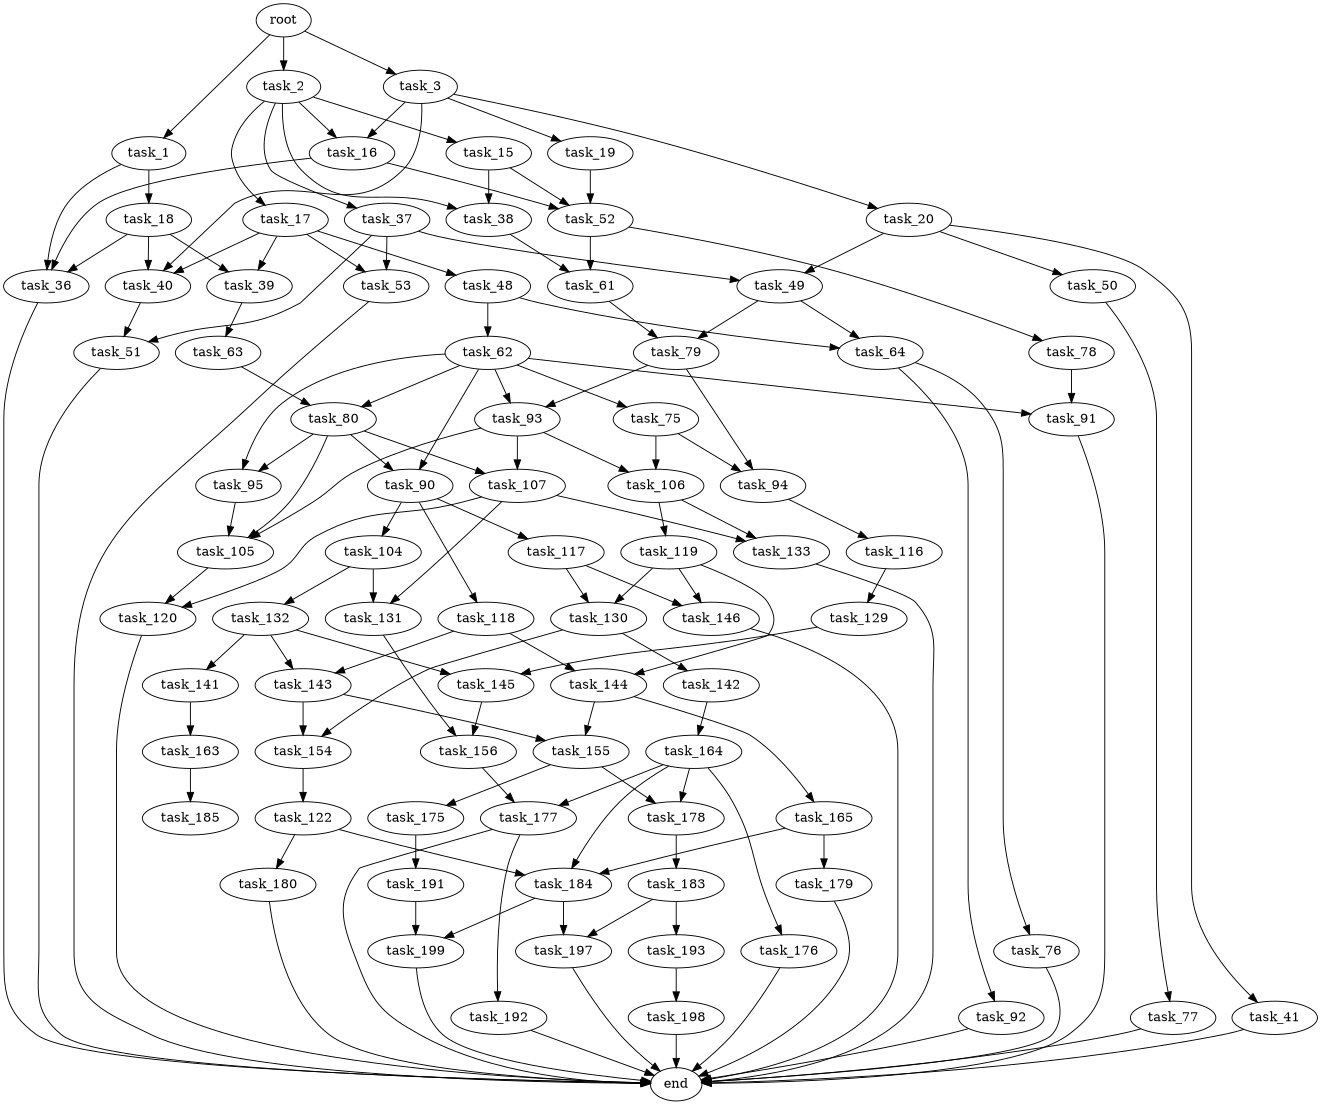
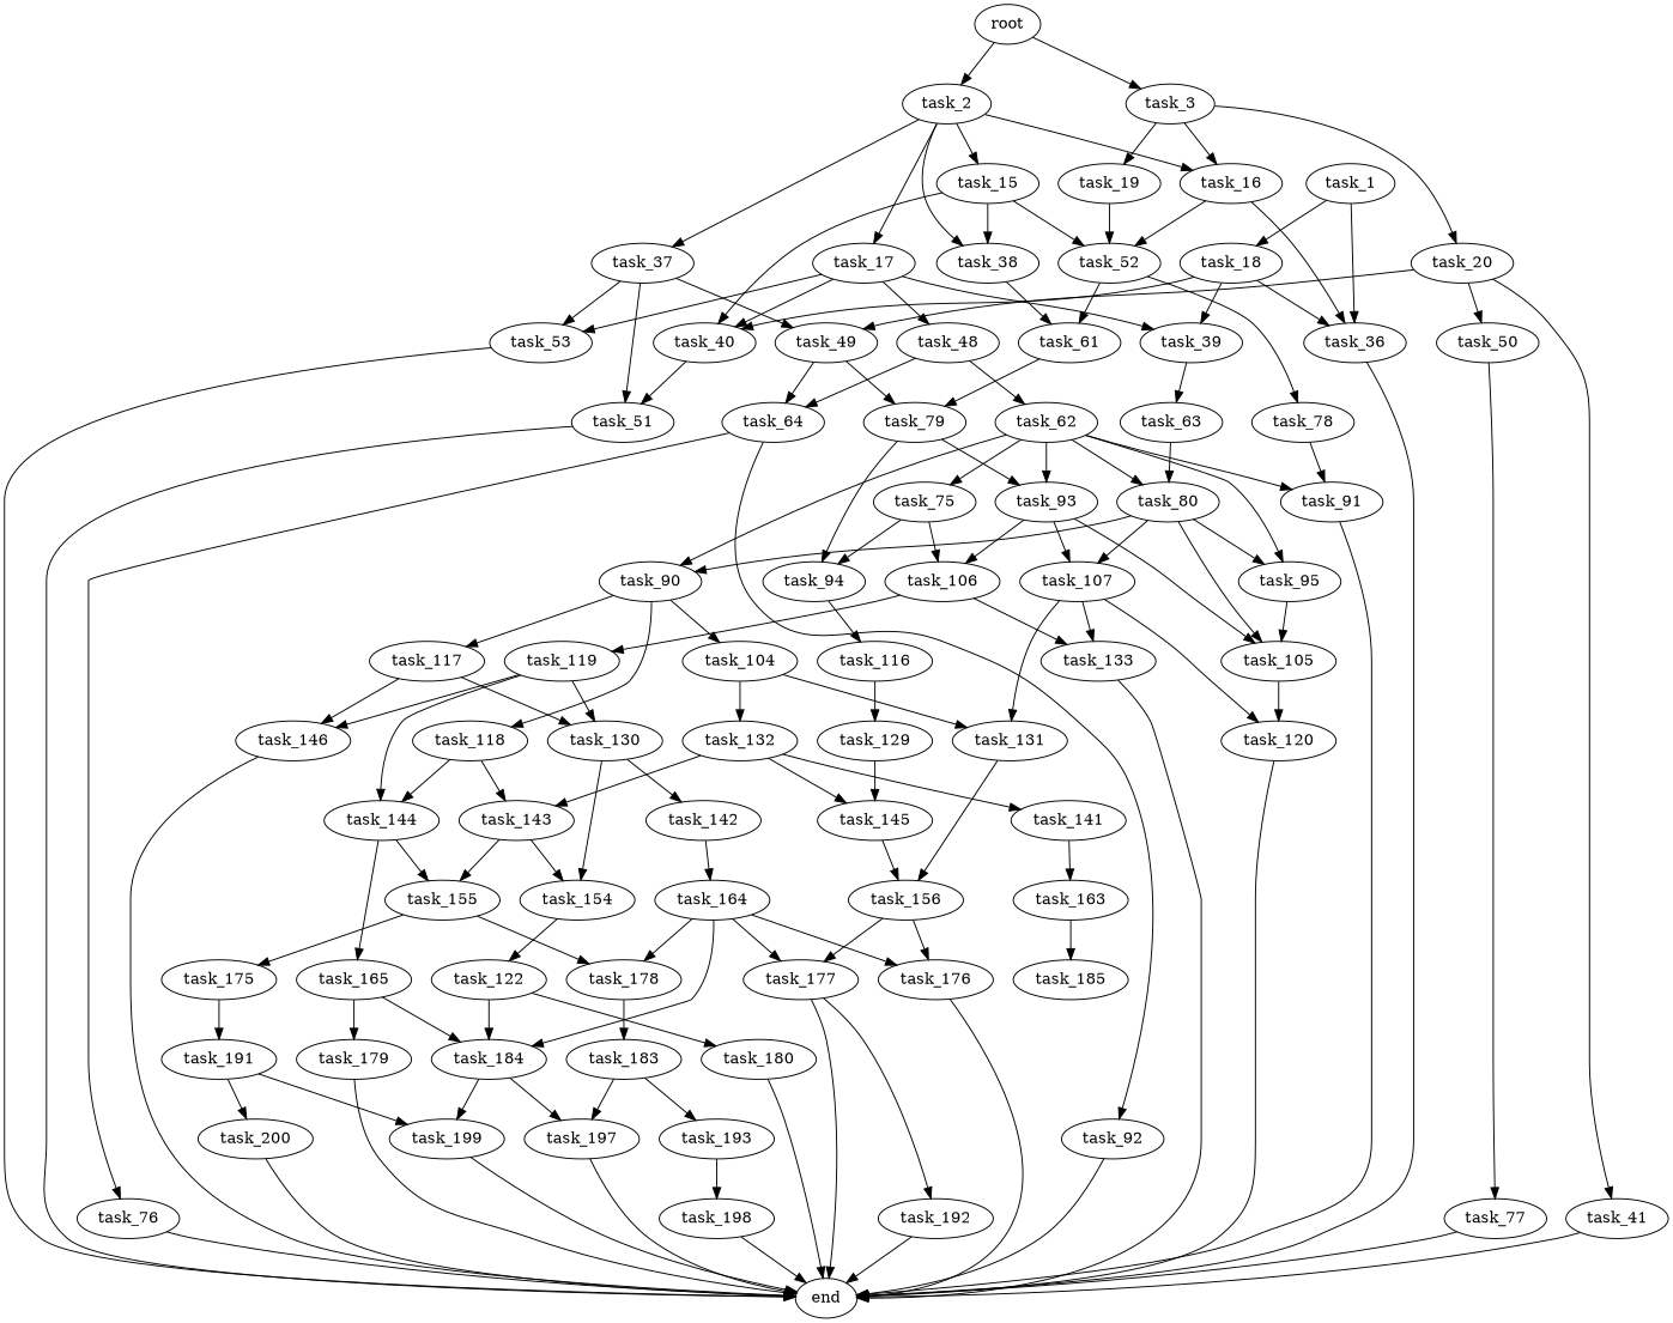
  digraph {
    root
    task_1
    task_2
    task_3
    task_18
    task_36
    task_15
    task_16
    task_17
    task_37
    task_38
    task_19
    task_20
    task_40
    task_39
    end
    task_52
    task_48
    task_53
    task_49
    task_51
    task_61
    task_41
    task_50
    task_63
    task_78
    task_62
    task_64
    task_79
    task_77
    task_91
    task_80
    task_75
    task_90
    task_93
    task_95
    task_76
    task_92
    task_94
    task_105
    task_107
    task_106
    task_104
    task_117
    task_118
    task_116
    task_119
    task_133
    task_120
    task_131
    task_132
    task_130
    task_146
    task_143
    task_144
    task_129
    task_156
    task_145
    task_141
    task_142
    task_154
    task_155
    task_165
    task_176
    task_177
    task_163
    task_164
    n68 [label=task_122]
    task_178
    task_175
    task_184
    task_179
    task_180
    task_192
    task_185
    task_183
    task_197
    task_199
    task_191
+   task_200
    task_193
    task_198
-   root -> task_1
    root -> task_2
    root -> task_3
    task_1 -> task_18
    task_1 -> task_36
    task_2 -> task_15
    task_2 -> task_16
    task_2 -> task_17
    task_2 -> task_37
    task_2 -> task_38
    task_3 -> task_16
    task_3 -> task_19
    task_3 -> task_20
-   task_3 -> task_40
+   task_15 -> task_40
    task_18 -> task_36
    task_18 -> task_40
    task_18 -> task_39
    task_36 -> end
    task_15 -> task_38
    task_15 -> task_52
    task_16 -> task_36
    task_16 -> task_52
    task_17 -> task_40
    task_17 -> task_39
    task_17 -> task_48
    task_17 -> task_53
    task_37 -> task_53
    task_37 -> task_49
    task_37 -> task_51
    task_38 -> task_61
    task_19 -> task_52
    task_20 -> task_49
    task_20 -> task_41
    task_20 -> task_50
    task_40 -> task_51
    task_39 -> task_63
    task_52 -> task_61
    task_52 -> task_78
    task_48 -> task_62
    task_48 -> task_64
    task_53 -> end
    task_49 -> task_64
    task_49 -> task_79
    task_51 -> end
    task_61 -> task_79
    task_41 -> end
    task_50 -> task_77
    task_63 -> task_80
    task_78 -> task_91
    task_62 -> task_91
    task_62 -> task_80
    task_62 -> task_75
    task_62 -> task_90
    task_62 -> task_93
    task_62 -> task_95
    task_64 -> task_76
    task_64 -> task_92
    task_79 -> task_93
    task_79 -> task_94
    task_77 -> end
    task_91 -> end
    task_80 -> task_90
    task_80 -> task_95
    task_80 -> task_105
    task_80 -> task_107
    task_75 -> task_94
    task_75 -> task_106
    task_90 -> task_104
    task_90 -> task_117
    task_90 -> task_118
    task_93 -> task_105
    task_93 -> task_107
    task_93 -> task_106
    task_95 -> task_105
    task_76 -> end
    task_92 -> end
    task_94 -> task_116
    task_105 -> task_120
    task_107 -> task_133
    task_107 -> task_120
    task_107 -> task_131
    task_106 -> task_119
    task_106 -> task_133
    task_104 -> task_131
    task_104 -> task_132
    task_117 -> task_130
    task_117 -> task_146
    task_118 -> task_143
    task_118 -> task_144
    task_116 -> task_129
    task_119 -> task_130
    task_119 -> task_146
    task_119 -> task_144
    task_133 -> end
    task_120 -> end
    task_131 -> task_156
    task_132 -> task_143
    task_132 -> task_145
    task_132 -> task_141
    task_130 -> task_142
    task_130 -> task_154
    task_146 -> end
    task_143 -> task_154
    task_143 -> task_155
    task_144 -> task_155
    task_144 -> task_165
    task_129 -> task_145
+   task_156 -> task_176
    task_156 -> task_177
    task_145 -> task_156
    task_141 -> task_163
    task_142 -> task_164
    task_154 -> n68
    task_155 -> task_178
    task_155 -> task_175
    task_165 -> task_184
    task_165 -> task_179
    task_176 -> end
    task_177 -> end
    task_177 -> task_192
    task_163 -> task_185
    task_164 -> task_176
    task_164 -> task_177
    task_164 -> task_178
    task_164 -> task_184
    n68 -> task_184
    n68 -> task_180
    task_178 -> task_183
    task_175 -> task_191
    task_184 -> task_197
    task_184 -> task_199
    task_179 -> end
    task_180 -> end
    task_192 -> end
    task_183 -> task_197
    task_183 -> task_193
    task_197 -> end
    task_199 -> end
    task_191 -> task_199
+   task_191 -> task_200
+   task_200 -> end
    task_193 -> task_198
    task_198 -> end
  }
